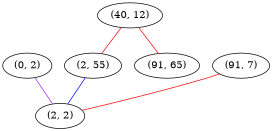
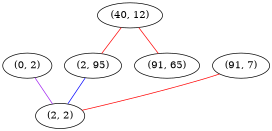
  graph {
    edge [color=red weight=1]
    n1 [label="(0, 2)"]
    "(2, 2)"
    "(40, 12)"
-   "(2, 55)"
+   "(2, 55)" [label="(2, 95)"]
    "(91, 65)"
    "(91, 7)"
    n1 -- "(2, 2)" [color=purple weight=4]
    "(40, 12)" -- "(2, 55)"
    "(40, 12)" -- "(91, 65)"
    "(2, 55)" -- "(2, 2)" [color=blue weight=3]
    "(91, 7)" -- "(2, 2)"
  }
